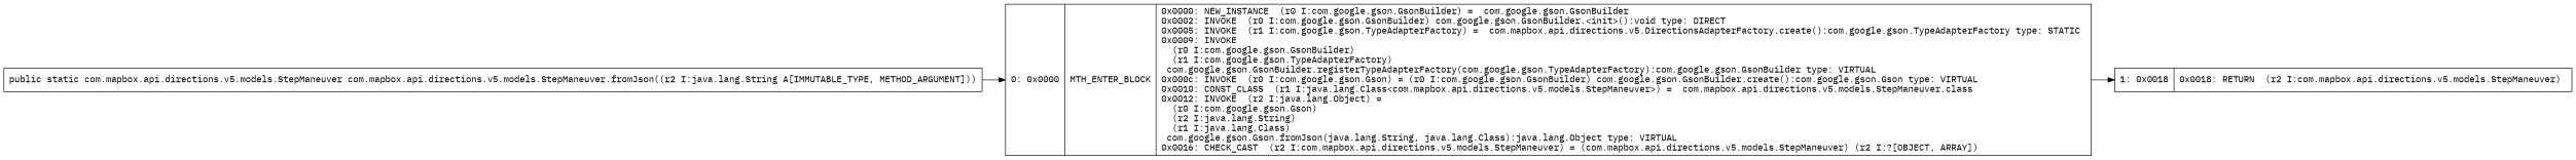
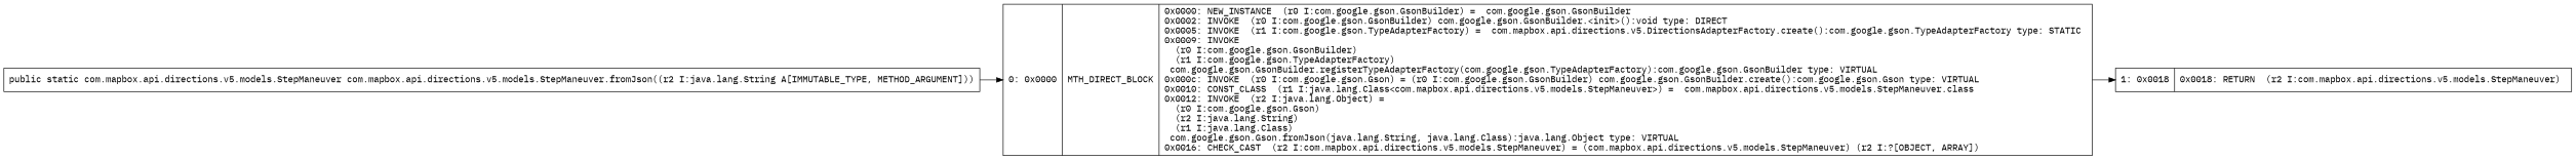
  digraph {
    rankdir=LR
    fontname="IBM Plex Mono"
    node [shape=record fontname="IBM Plex Mono"]
    edge [fontname="IBM Plex Mono"]
-   n1 [label="{0\:\ 0x0000|MTH_ENTER_BLOCK\l|0x0000: NEW_INSTANCE  (r0 I:com.google.gson.GsonBuilder) =  com.google.gson.GsonBuilder \l0x0002: INVOKE  (r0 I:com.google.gson.GsonBuilder) com.google.gson.GsonBuilder.\<init\>():void type: DIRECT \l0x0005: INVOKE  (r1 I:com.google.gson.TypeAdapterFactory) =  com.mapbox.api.directions.v5.DirectionsAdapterFactory.create():com.google.gson.TypeAdapterFactory type: STATIC \l0x0009: INVOKE  \l  (r0 I:com.google.gson.GsonBuilder)\l  (r1 I:com.google.gson.TypeAdapterFactory)\l com.google.gson.GsonBuilder.registerTypeAdapterFactory(com.google.gson.TypeAdapterFactory):com.google.gson.GsonBuilder type: VIRTUAL \l0x000c: INVOKE  (r0 I:com.google.gson.Gson) = (r0 I:com.google.gson.GsonBuilder) com.google.gson.GsonBuilder.create():com.google.gson.Gson type: VIRTUAL \l0x0010: CONST_CLASS  (r1 I:java.lang.Class\<com.mapbox.api.directions.v5.models.StepManeuver\>) =  com.mapbox.api.directions.v5.models.StepManeuver.class \l0x0012: INVOKE  (r2 I:java.lang.Object) = \l  (r0 I:com.google.gson.Gson)\l  (r2 I:java.lang.String)\l  (r1 I:java.lang.Class)\l com.google.gson.Gson.fromJson(java.lang.String, java.lang.Class):java.lang.Object type: VIRTUAL \l0x0016: CHECK_CAST  (r2 I:com.mapbox.api.directions.v5.models.StepManeuver) = (com.mapbox.api.directions.v5.models.StepManeuver) (r2 I:?[OBJECT, ARRAY]) \l}"]
+   n1 [label="{0\:\ 0x0000|MTH_DIRECT_BLOCK\l|0x0000: NEW_INSTANCE  (r0 I:com.google.gson.GsonBuilder) =  com.google.gson.GsonBuilder \l0x0002: INVOKE  (r0 I:com.google.gson.GsonBuilder) com.google.gson.GsonBuilder.\<init\>():void type: DIRECT \l0x0005: INVOKE  (r1 I:com.google.gson.TypeAdapterFactory) =  com.mapbox.api.directions.v5.DirectionsAdapterFactory.create():com.google.gson.TypeAdapterFactory type: STATIC \l0x0009: INVOKE  \l  (r0 I:com.google.gson.GsonBuilder)\l  (r1 I:com.google.gson.TypeAdapterFactory)\l com.google.gson.GsonBuilder.registerTypeAdapterFactory(com.google.gson.TypeAdapterFactory):com.google.gson.GsonBuilder type: VIRTUAL \l0x000c: INVOKE  (r0 I:com.google.gson.Gson) = (r0 I:com.google.gson.GsonBuilder) com.google.gson.GsonBuilder.create():com.google.gson.Gson type: VIRTUAL \l0x0010: CONST_CLASS  (r1 I:java.lang.Class\<com.mapbox.api.directions.v5.models.StepManeuver\>) =  com.mapbox.api.directions.v5.models.StepManeuver.class \l0x0012: INVOKE  (r2 I:java.lang.Object) = \l  (r0 I:com.google.gson.Gson)\l  (r2 I:java.lang.String)\l  (r1 I:java.lang.Class)\l com.google.gson.Gson.fromJson(java.lang.String, java.lang.Class):java.lang.Object type: VIRTUAL \l0x0016: CHECK_CAST  (r2 I:com.mapbox.api.directions.v5.models.StepManeuver) = (com.mapbox.api.directions.v5.models.StepManeuver) (r2 I:?[OBJECT, ARRAY]) \l}"]
    n2 [label="{1\:\ 0x0018|0x0018: RETURN  (r2 I:com.mapbox.api.directions.v5.models.StepManeuver) \l}"]
    n3 [label="{public static com.mapbox.api.directions.v5.models.StepManeuver com.mapbox.api.directions.v5.models.StepManeuver.fromJson((r2 I:java.lang.String A[IMMUTABLE_TYPE, METHOD_ARGUMENT])) }"]
    n1 -> n2
    n3 -> n1
  }
